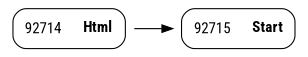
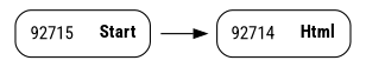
  digraph {
    rankdir=LR
    fontname="Roboto Condensed"
    node [shape=none fontname="Roboto Condensed"]
    n1 [label=<<TABLE border='1' cellspacing='0' cellpadding='10' style='rounded' ><TR><TD border='0'>92715</TD><TD border='0'><B>Start</B></TD></TR></TABLE>>]
    n2 [label=<<TABLE border='1' cellspacing='0' cellpadding='10' style='rounded' ><TR><TD border='0'>92714</TD><TD border='0'><B>Html</B></TD></TR></TABLE>>]
-   n2 -> n1 [weight=2 fontname="Roboto Condensed"]
+   n1 -> n2 [weight=2 fontname="Roboto Condensed"]
  }
